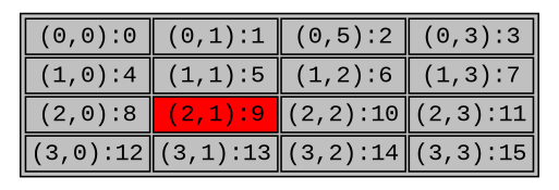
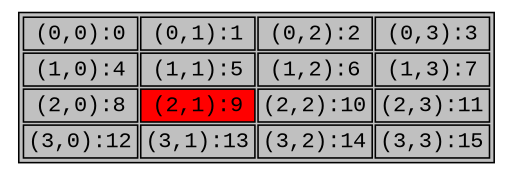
  digraph {
    fontname="Liberation Mono"
-   n1 [label=< <TABLE bgcolor="gray"> <tr>  <td>(0,0):0</td>  <td>(0,1):1</td>  <td>(0,5):2</td>  <td>(0,3):3</td> </tr> <tr>  <td>(1,0):4</td>  <td>(1,1):5</td>  <td>(1,2):6</td>  <td>(1,3):7</td> </tr> <tr>  <td>(2,0):8</td>  <td bgcolor="red">(2,1):9</td>  <td>(2,2):10</td>  <td>(2,3):11</td> </tr> <tr>  <td>(3,0):12</td>  <td>(3,1):13</td>  <td>(3,2):14</td>  <td>(3,3):15</td> </tr> </TABLE> > shape=plaintext fontname="Liberation Mono"]
+   n1 [label=< <TABLE bgcolor="gray"> <tr>  <td>(0,0):0</td>  <td>(0,1):1</td>  <td>(0,2):2</td>  <td>(0,3):3</td> </tr> <tr>  <td>(1,0):4</td>  <td>(1,1):5</td>  <td>(1,2):6</td>  <td>(1,3):7</td> </tr> <tr>  <td>(2,0):8</td>  <td bgcolor="red">(2,1):9</td>  <td>(2,2):10</td>  <td>(2,3):11</td> </tr> <tr>  <td>(3,0):12</td>  <td>(3,1):13</td>  <td>(3,2):14</td>  <td>(3,3):15</td> </tr> </TABLE> > shape=plaintext fontname="Liberation Mono"]
  }
